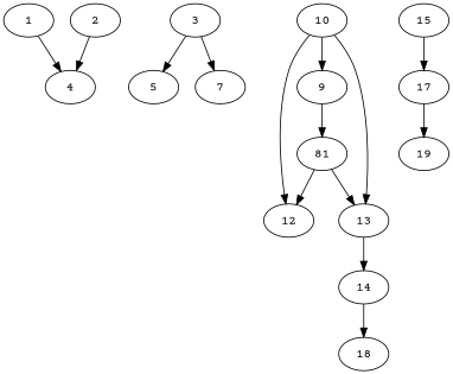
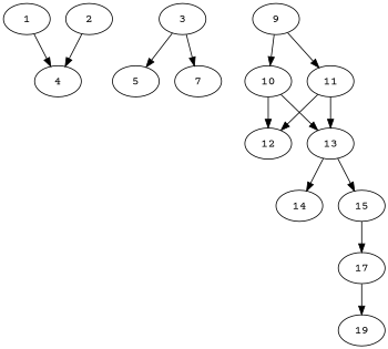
  digraph {
    fontname="Courier Prime"
    node [alpha=0.13 fontname="Courier Prime"]
    edge [fontname="Courier Prime"]
    1 [expect_size=16926720]
    4 [alpha=0.01 expect_size=13715456]
    2 [alpha=0.19 expect_size=39654400]
    3 [alpha=0.03 expect_size=25932800]
    5 [expect_size=8416256]
    7 [alpha=0.04 expect_size=24867840]
    9 [alpha=0.15 expect_size=7597056]
    10 [alpha=0.17 expect_size=45104128]
-   11 [alpha=0.12 expect_size=34270208 label=81]
+   11 [alpha=0.12 expect_size=34270208]
    12 [alpha=0.12 expect_size=18029568]
    13 [expect_size=14889984]
    14 [alpha=0.11 expect_size=23005184]
    15 [alpha=0.16 expect_size=25042944]
-   18 [alpha=0.01 expect_size=51685376]
    17 [alpha=0.04 expect_size=42929152]
    19 [alpha=0.01 expect_size=17505280]
    1 -> 4
    2 -> 4
    3 -> 5
    3 -> 7
-   10 -> 9
+   9 -> 10
    9 -> 11
    10 -> 12
    10 -> 13
    11 -> 12
    11 -> 13
    13 -> 14
-   14 -> 18
+   13 -> 15
    15 -> 17
    17 -> 19
  }
